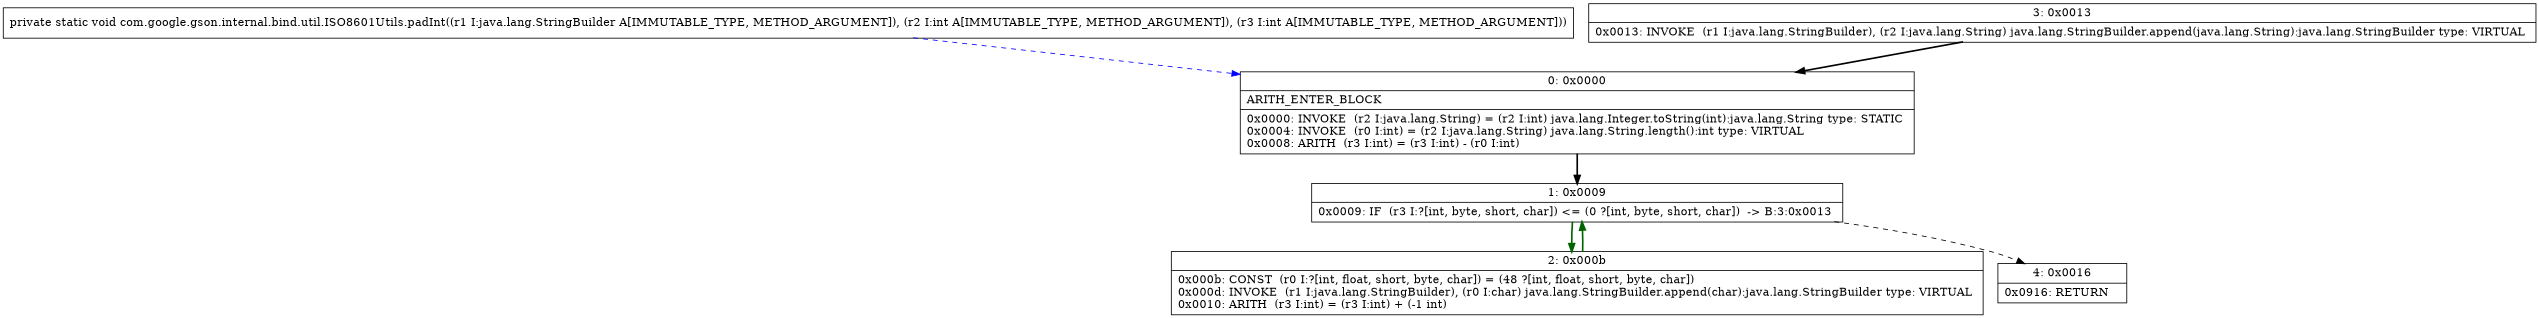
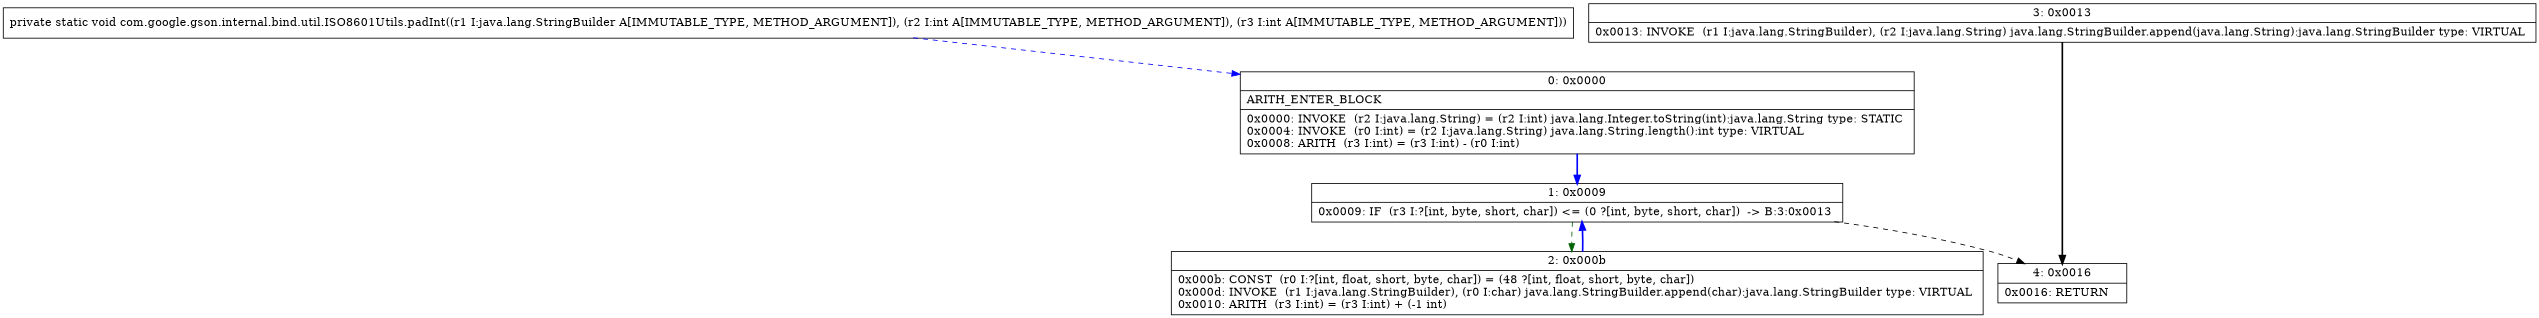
  digraph {
    node [shape=record]
    edge [color=blue style=bold]
    n1 [label="{0\:\ 0x0000|ARITH_ENTER_BLOCK\l|0x0000: INVOKE  (r2 I:java.lang.String) = (r2 I:int) java.lang.Integer.toString(int):java.lang.String type: STATIC \l0x0004: INVOKE  (r0 I:int) = (r2 I:java.lang.String) java.lang.String.length():int type: VIRTUAL \l0x0008: ARITH  (r3 I:int) = (r3 I:int) \- (r0 I:int) \l}"]
    n2 [label="{1\:\ 0x0009|0x0009: IF  (r3 I:?[int, byte, short, char]) \<= (0 ?[int, byte, short, char])  \-\> B:3:0x0013 \l}"]
    n3 [label="{2\:\ 0x000b|0x000b: CONST  (r0 I:?[int, float, short, byte, char]) = (48 ?[int, float, short, byte, char]) \l0x000d: INVOKE  (r1 I:java.lang.StringBuilder), (r0 I:char) java.lang.StringBuilder.append(char):java.lang.StringBuilder type: VIRTUAL \l0x0010: ARITH  (r3 I:int) = (r3 I:int) + (\-1 int) \l}"]
-   n4 [label="{4\:\ 0x0016|0x0916: RETURN   \l}"]
+   n4 [label="{4\:\ 0x0016|0x0016: RETURN   \l}"]
    n5 [label="{3\:\ 0x0013|0x0013: INVOKE  (r1 I:java.lang.StringBuilder), (r2 I:java.lang.String) java.lang.StringBuilder.append(java.lang.String):java.lang.StringBuilder type: VIRTUAL \l}"]
    n6 [label="{private static void com.google.gson.internal.bind.util.ISO8601Utils.padInt((r1 I:java.lang.StringBuilder A[IMMUTABLE_TYPE, METHOD_ARGUMENT]), (r2 I:int A[IMMUTABLE_TYPE, METHOD_ARGUMENT]), (r3 I:int A[IMMUTABLE_TYPE, METHOD_ARGUMENT])) }"]
-   n1 -> n2 [color=black]
-   n2 -> n3 [color=darkgreen]
+   n1 -> n2
+   n2 -> n3 [color=darkgreen style=dashed]
    n2 -> n4 [color=black style=dashed]
-   n3 -> n2 [color=darkgreen]
-   n5 -> n1 [color=black]
+   n3 -> n2
+   n5 -> n4 [color=black]
    n6 -> n1 [style=dashed]
  }
